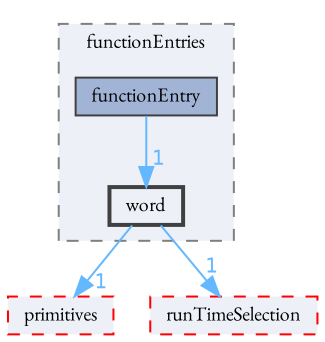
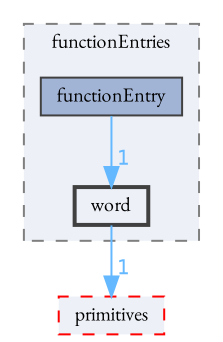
  digraph {
    compound=true
    fontname="EB Garamond"
    node [color=grey25 fillcolor="#edf0f7" fontname="EB Garamond" fontsize=10 shape=box style="filled,dashed"]
    edge [color=steelblue1 fontcolor=steelblue1 fontname="EB Garamond" fontsize=10 headlabel=1 labeldistance=1.5 labelfontname=Helvetica labelfontsize=10]
    n1 [fillcolor="#a2b4d6" height=0.2 label=functionEntry style=filled width=0.4]
    n2 [height=0.2 label=word style="filled,bold" width=0.4]
    n3 [color=red height=0.2 label=primitives width=0.4]
-   n4 [color=red height=0.2 label=runTimeSelection width=0.4]
    subgraph cluster_1 {
      bgcolor="#edf0f7"
      fontsize=10
      label=functionEntries
      pencolor=grey50
      style="filled,dashed"
      n1
      n2
    }
    n1 -> n2
    n2 -> n3
-   n2 -> n4
  }
